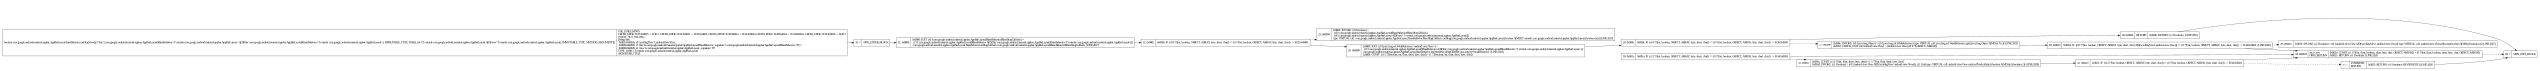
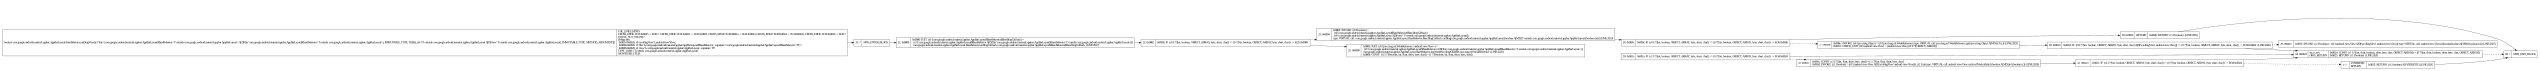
  digraph {
    fontname="Liberation Serif"
    rankdir=LR
    node [fontname="Liberation Serif" shape=record]
    edge [fontname="Liberation Serif"]
    n1 [label="{19\:\ ?|MTH_ENTER_BLOCK\l}"]
    n2 [label="{21\:\ 0x0000|0x0000: IGET  (r0 I:com.google.android.material.appbar.AppBarLayout$BaseBehavior$BaseDragCallback) = \l  (r3 I:com.google.android.material.appbar.AppBarLayout$BaseBehavior A[D('this' com.google.android.material.appbar.AppBarLayout$BaseBehavior\<T extends com.google.android.material.appbar.AppBarLayout\>)])\l com.google.android.material.appbar.AppBarLayout.BaseBehavior.onDragCallback com.google.android.material.appbar.AppBarLayout$BaseBehavior$BaseDragCallback  (LINE:2017)\l}"]
    n3 [label="{22\:\ 0x0002|0x0002: IF  (r0 I:??[int, boolean, OBJECT, ARRAY, byte, short, char]) == (0 ??[int, boolean, OBJECT, ARRAY, byte, short, char])  \-\> B:25:0x0009 \l}"]
    n4 [label="{23\:\ 0x0004|0x0004: INVOKE  (r0 I:boolean) = \l  (r0 I:com.google.android.material.appbar.AppBarLayout$BaseBehavior$BaseDragCallback)\l  (r4 I:com.google.android.material.appbar.AppBarLayout A[D('view' T extends com.google.android.material.appbar.AppBarLayout)])\l type: VIRTUAL call: com.google.android.material.appbar.AppBarLayout.BaseBehavior.BaseDragCallback.canDrag(com.google.android.material.appbar.AppBarLayout):boolean A[MD:(T extends com.google.android.material.appbar.AppBarLayout):boolean (m)] (LINE:2019)\l}"]
    n5 [label="{25\:\ 0x0009|0x0009: IGET  (r0 I:java.lang.ref.WeakReference\<android.view.View\>) = \l  (r3 I:com.google.android.material.appbar.AppBarLayout$BaseBehavior A[D('this' com.google.android.material.appbar.AppBarLayout$BaseBehavior\<T extends com.google.android.material.appbar.AppBarLayout\>)])\l com.google.android.material.appbar.AppBarLayout.BaseBehavior.lastNestedScrollingChildRef java.lang.ref.WeakReference  (LINE:2023)\l0x000b: CONST  (r1 I:??[boolean, int, float, short, byte, char]) = (1 ??[boolean, int, float, short, byte, char]) \l}"]
    n6 [label="{26\:\ 0x000c|0x000c: IF  (r0 I:??[int, boolean, OBJECT, ARRAY, byte, short, char]) == (0 ??[int, boolean, OBJECT, ARRAY, byte, short, char])  \-\> B:36:0x0026 \l}"]
    n7 [label="{20\:\ ?|MTH_EXIT_BLOCK\l}"]
    n8 [label="{27\:\ 0x000e|0x000e: INVOKE  (r0 I:java.lang.Object) = (r0 I:java.lang.ref.WeakReference) type: VIRTUAL call: java.lang.ref.WeakReference.get():java.lang.Object A[MD:():T (c)] (LINE:2025)\l0x0012: CHECK_CAST (r0 I:android.view.View) = (android.view.View) (r0 I:??[OBJECT, ARRAY]) \l}"]
    n9 [label="{36\:\ 0x0026|RETURN\l|0x0026: RETURN  (r1 I:boolean)  (LINE:2031)\l}"]
    n10 [label="{28\:\ 0x0014|0x0014: IF  (r0 I:??[int, boolean, OBJECT, ARRAY, byte, short, char] A[D('scrollingView' android.view.View)]) == (0 ??[int, boolean, OBJECT, ARRAY, byte, short, char])  \-\> B:34:0x0024  (LINE:2026)\l}"]
    n11 [label="{29\:\ 0x0016|0x0016: INVOKE  (r2 I:boolean) = (r0 I:android.view.View A[D('scrollingView' android.view.View)]) type: VIRTUAL call: android.view.View.isShown():boolean A[MD:():boolean (c)] (LINE:2027)\l}"]
    n12 [label="{34\:\ 0x0024|RETURN\lORIG_RETURN\l|0x0024: CONST  (r1 I:??[int, float, boolean, short, byte, char, OBJECT, ARRAY]) = (0 ??[int, float, boolean, short, byte, char, OBJECT, ARRAY]) \l0x0025: RETURN  (r1 I:boolean)  (LINE:2026)\l}"]
    n13 [label="{30\:\ 0x001a|0x001a: IF  (r2 I:??[int, boolean, OBJECT, ARRAY, byte, short, char]) == (0 ??[int, boolean, OBJECT, ARRAY, byte, short, char])  \-\> B:34:0x0024 \l}"]
    n14 [label="{31\:\ 0x001c|0x001c: CONST  (r2 I:??[int, float, short, byte, char]) = (\-1 ??[int, float, short, byte, char]) \l0x001d: INVOKE  (r2 I:boolean) = (r0 I:android.view.View A[D('scrollingView' android.view.View)]), (r2 I:int) type: VIRTUAL call: android.view.View.canScrollVertically(int):boolean A[MD:(int):boolean (c)] (LINE:2028)\l}"]
    n15 [label="{32\:\ 0x0021|0x0021: IF  (r2 I:??[int, boolean, OBJECT, ARRAY, byte, short, char]) != (0 ??[int, boolean, OBJECT, ARRAY, byte, short, char])  \-\> B:34:0x0024 \l}"]
    n16 [label="{37\:\ ?|SYNTHETIC\lRETURN\l|0x0025: RETURN  (r1 I:boolean) A[SYNTHETIC] (LINE:2026)\l}"]
    n17 [label="{boolean com.google.android.material.appbar.AppBarLayout.BaseBehavior.canDragView((r3 'this' I:com.google.android.material.appbar.AppBarLayout$BaseBehavior\<T extends com.google.android.material.appbar.AppBarLayout\> A[D('this' com.google.android.material.appbar.AppBarLayout$BaseBehavior\<T extends com.google.android.material.appbar.AppBarLayout\>), IMMUTABLE_TYPE, THIS]), (r4 I:T extends com.google.android.material.appbar.AppBarLayout A[D('view' T extends com.google.android.material.appbar.AppBarLayout), IMMUTABLE_TYPE, METHOD_ARGUMENT]))  | USE_LINES_HINTS\lCROSS_EDGE: B:35:0x0025 \-\> B:20:?, CROSS_EDGE: B:32:0x0021 \-\> B:35:0x0025, CROSS_EDGE: B:30:0x001a \-\> B:34:0x0024, CROSS_EDGE: B:28:0x0014 \-\> B:34:0x0024, CROSS_EDGE: B:36:0x0026 \-\> B:20:?\lINLINE_NOT_NEEDED\lDebug Info:\l  0x0014\-0x0026: r0 'scrollingView' Landroid\/view\/View;\l  0x0000\-0x0026: r3 'this' Lcom\/google\/android\/material\/appbar\/AppBarLayout$BaseBehavior;, signature: Lcom\/google\/android\/material\/appbar\/AppBarLayout$BaseBehavior\<TT;\>;\l  0x0000\-0x0026: r4 'view' Lcom\/google\/android\/material\/appbar\/AppBarLayout;, signature: TT;\lTYPE_VARS: [T extends com.google.android.material.appbar.AppBarLayout]\lSIGNATURE: (TT;)Z\l}"]
    n1 -> n2
    n2 -> n3
    n3 -> n4 [style=dashed]
    n3 -> n5
-   n5 -> n6
+   n4 -> n6
    n6 -> n8 [style=dashed]
    n6 -> n9
    n8 -> n10
    n9 -> n7
    n10 -> n11 [style=dashed]
    n10 -> n12
    n12 -> n7 [style=dashed]
    n13 -> n12
    n13 -> n14 [style=dashed]
    n14 -> n15
    n15 -> n12
    n15 -> n16 [style=dashed]
    n16 -> n7
    n17 -> n1
  }
